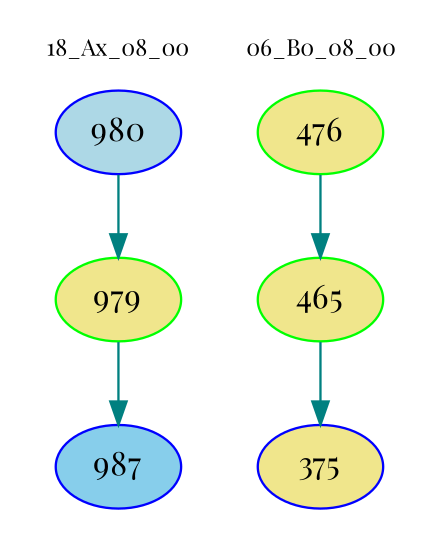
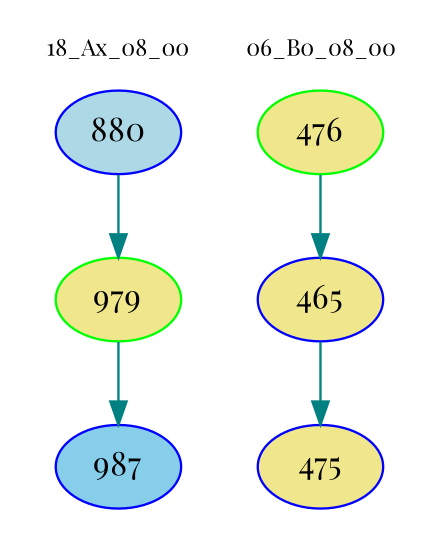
  digraph {
    fontname="Playfair Display"
    node [color=blue fillcolor=khaki fontname="Playfair Display" style=filled]
    edge [color=teal fontname="Playfair Display"]
-   n1 [fillcolor=lightblue label=980]
+   n1 [fillcolor=lightblue label=880]
    n2 [color=green label=979]
    n3 [fillcolor=skyblue label=987]
    n4 [color=green label=476]
-   n5 [color=green label=465]
-   n6 [label=375]
+   n5 [label=465]
+   n6 [label=475]
    subgraph cluster_1 {
      color=white
      fontsize=10
      label="18_Ax_08_00"
      n1
      n2
      n3
    }
    subgraph cluster_2 {
      color=white
      fontsize=10
      label="06_B0_08_00"
      n4
      n5
      n6
    }
    n1 -> n2
    n2 -> n3
    n4 -> n5
    n5 -> n6
  }
